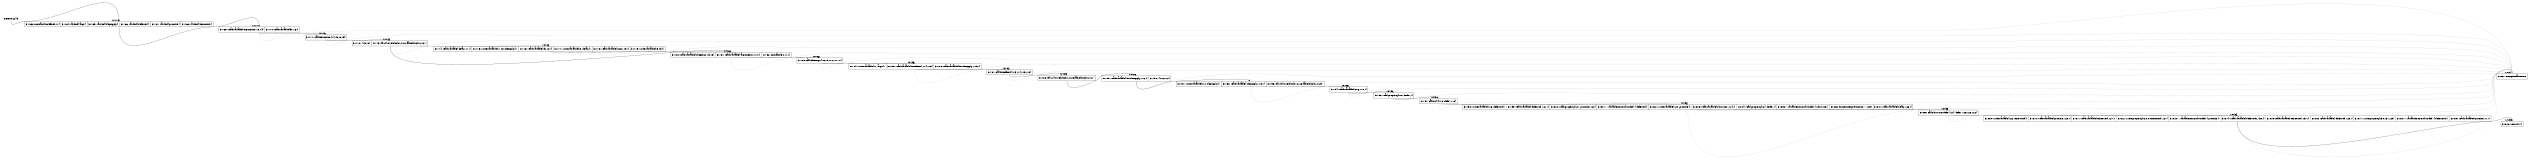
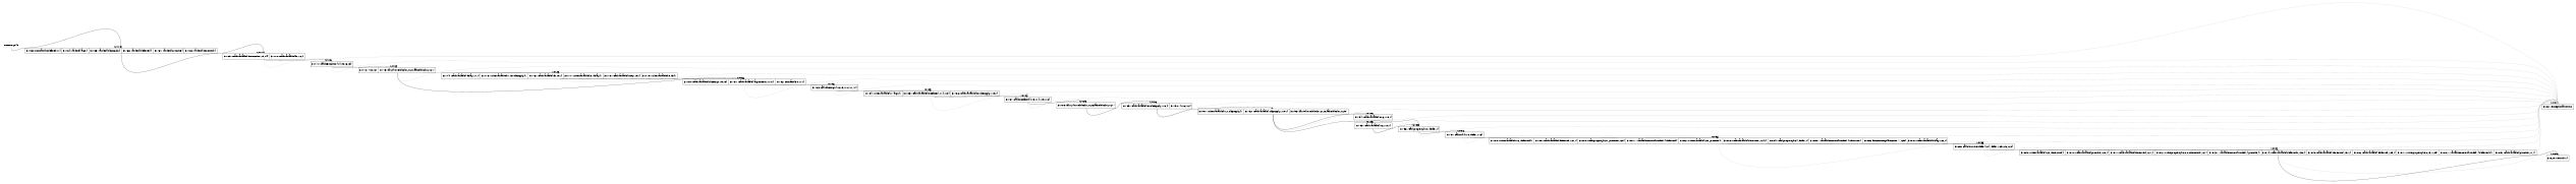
  digraph {
    rankdir=LR
    node [shape=record]
    edge [headport=n tailport=s]
    n1 [label=BB_entry243 shape=none]
    n2 [label="{31763: constant[undefined,v1]|31764: vardecl['args']|31765: vardecl['skipApply']|31766: vardecl['deferred']|31767: vardecl['promise']|31768: vardecl['timeoutId']}"]
    n3 [label="{31769: read-variable['isFunction',v5,v4]|31770: read-variable['fn',v6,-]}"]
    n4 [label="{31771: call-isFunction [v4,v5,v6,v3]}"]
    n5 [label="{31821: exceptional-return}"]
    n6 [label="{31772: ![v3,v2]|31773: if[v2](true-block:12120,false-block:12121)}"]
    n7 [label="{31774: read-variable['delay',v7,-]|31775: write-variable[v7,'invokeApply']*|31776: read-variable['fn',v8,-]|31777: write-variable[v8,'delay']*|31778: read-variable['noop',v9,-]|31779: write-variable[v9,'fn']*}"]
    n8 [label="{31780: read-variable['sliceArgs',v9,v8]|31781: read-variable['arguments',v10,-]|31782: constant[3.0,v11]}"]
    n9 [label="{31783: call-sliceArgs [v8,v9,v10,v11,v7]}"]
    n10 [label="{31784: write-variable[v7,'args']*|31785: read-variable['isDefined',v14,v13]|31786: read-variable['invokeApply',v15,-]}"]
    n11 [label="{31787: call-isDefined [v13,v14,v15,v12]}"]
    n12 [label="{31788: if[v12](true-block:12126,false-block:12127)}"]
    n13 [label="{31789: read-variable['invokeApply',v16,-]|31790: ![v16,v12]}"]
    n14 [label="{31791: write-variable[v12,'skipApply']*|31792: read-variable['skipApply',v19,-]|31793: if[v19](true-block:12128,false-block:12129)}"]
    n15 [label="{31794: read-variable['$$q',v18,-]}"]
+   n16 [label="{31795: read-variable['$q',v18,-]}"]
    n17 [label="{31796: read-property[v18,'defer',-]}"]
    n18 [label="{31797: call-null [v18,'defer',v16]}"]
    n19 [label="{31798: write-variable[v16,'deferred']*|31799: read-variable['deferred',v21,-]|31800: read-property[v21,'promise',v20]|31801: \<variable-non-null-undef\>['deferred']|31802: write-variable[v20,'promise']*|31803: read-variable['$browser',v24,-]|31804: read-property[v24,'defer',-]|31805: \<variable-non-null-undef\>['$browser']|31806: function-expr[function ( ),v25]|31807: read-variable['delay',v26,-]}"]
    n20 [label="{31808: call-$browser.defer [v24,'defer',v25,v26,v22]}"]
    n21 [label="{31809: write-variable[v22,'timeoutId']*|31810: read-variable['promise',v28,-]|31811: read-variable['timeoutId',v27,-]|31812: write-property[v28,'$$timeoutId',v27]|31813: \<variable-non-null-undef\>['promise']*|31814: read-variable['deferreds',v30,-]|31815: read-variable['timeoutId',v31,-]|31816: read-variable['deferred',v29,-]|31817: write-property[v30,v31,v29]|31818: \<variable-non-null-undef\>['deferreds']*|31819: read-variable['promise',v1,-]}"]
    n22 [label="{31820: return[v1]}"]
    n1 -> n2 [headlabel="    12116"]
    n2 -> n3 [headlabel="      12117"]
    n3 -> n4 [headlabel="      12118"]
    n3 -> n5 [color=gray headlabel="      12136"]
    n4 -> n5 [color=gray]
    n4 -> n6 [headlabel="      12119"]
    n6 -> n5 [color=gray]
    n6 -> n7 [headlabel="      12120"]
    n6 -> n8 [headlabel="      12121"]
    n7 -> n5 [color=gray]
    n7 -> n8
    n8 -> n5 [color=gray]
    n8 -> n9 [headlabel="      12122"]
    n9 -> n5 [color=gray]
    n9 -> n10 [headlabel="      12123"]
    n10 -> n5 [color=gray]
    n10 -> n11 [headlabel="      12124"]
    n11 -> n5 [color=gray]
    n11 -> n12 [headlabel="      12125"]
    n12 -> n13 [headlabel="      12126"]
    n13 -> n5 [color=gray]
    n13 -> n14
    n14 -> n5 [color=gray]
    n14 -> n15 [headlabel="      12128"]
+   n14 -> n16 [headlabel="      12129"]
    n15 -> n5 [color=gray]
    n15 -> n17 [headlabel="      12130"]
+   n16 -> n5 [color=gray]
+   n16 -> n17
    n17 -> n5 [color=gray]
    n17 -> n18 [headlabel="      12131"]
    n18 -> n5 [color=gray]
    n18 -> n19 [headlabel="      12132"]
    n19 -> n5 [color=gray]
    n19 -> n20 [headlabel="      12133"]
    n20 -> n5 [color=gray]
    n20 -> n21 [headlabel="      12134"]
    n21 -> n5 [color=gray]
    n21 -> n22 [headlabel="      12135"]
  }
